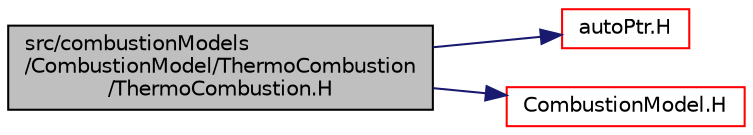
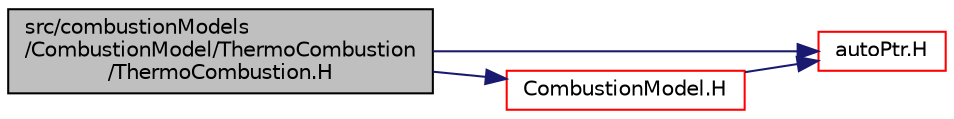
  digraph {
    rankdir=LR
    node [color=red fontname=Helvetica fontsize=10 shape=record]
    edge [color=midnightblue fontname=Helvetica fontsize=10 labelfontname=Helvetica labelfontsize=10 style=solid]
    n1 [color=black fillcolor=grey75 fontcolor=black height=0.2 label="src/combustionModels\l/CombustionModel/ThermoCombustion\l/ThermoCombustion.H" style=filled width=0.4]
    n2 [height=0.2 label="autoPtr.H" width=0.4]
    n3 [height=0.2 label="CombustionModel.H" width=0.4]
    n1 -> n2
    n1 -> n3
+   n3 -> n2
  }
